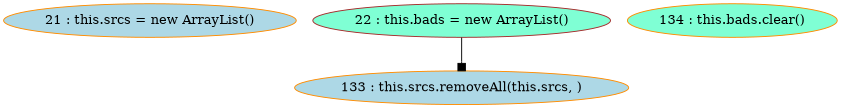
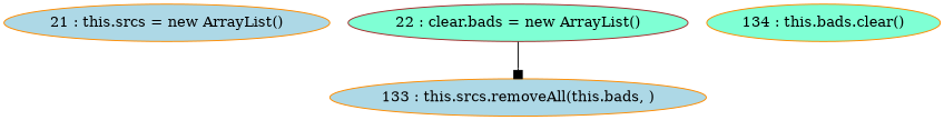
  digraph {
    node [style=filled fillcolor=lightblue color=darkorange]
    "21 : this.srcs = new ArrayList()"
-   "22 : this.bads = new ArrayList()" [fillcolor=aquamarine color=brown]
-   "133 : this.srcs.removeAll(this.bads, )" [label="133 : this.srcs.removeAll(this.srcs, )"]
+   "22 : this.bads = new ArrayList()" [fillcolor=aquamarine color=brown label="22 : clear.bads = new ArrayList()"]
+   "133 : this.srcs.removeAll(this.bads, )"
    "134 : this.bads.clear()" [fillcolor=aquamarine]
    "22 : this.bads = new ArrayList()" -> "133 : this.srcs.removeAll(this.bads, )" [arrowhead=box]
  }
